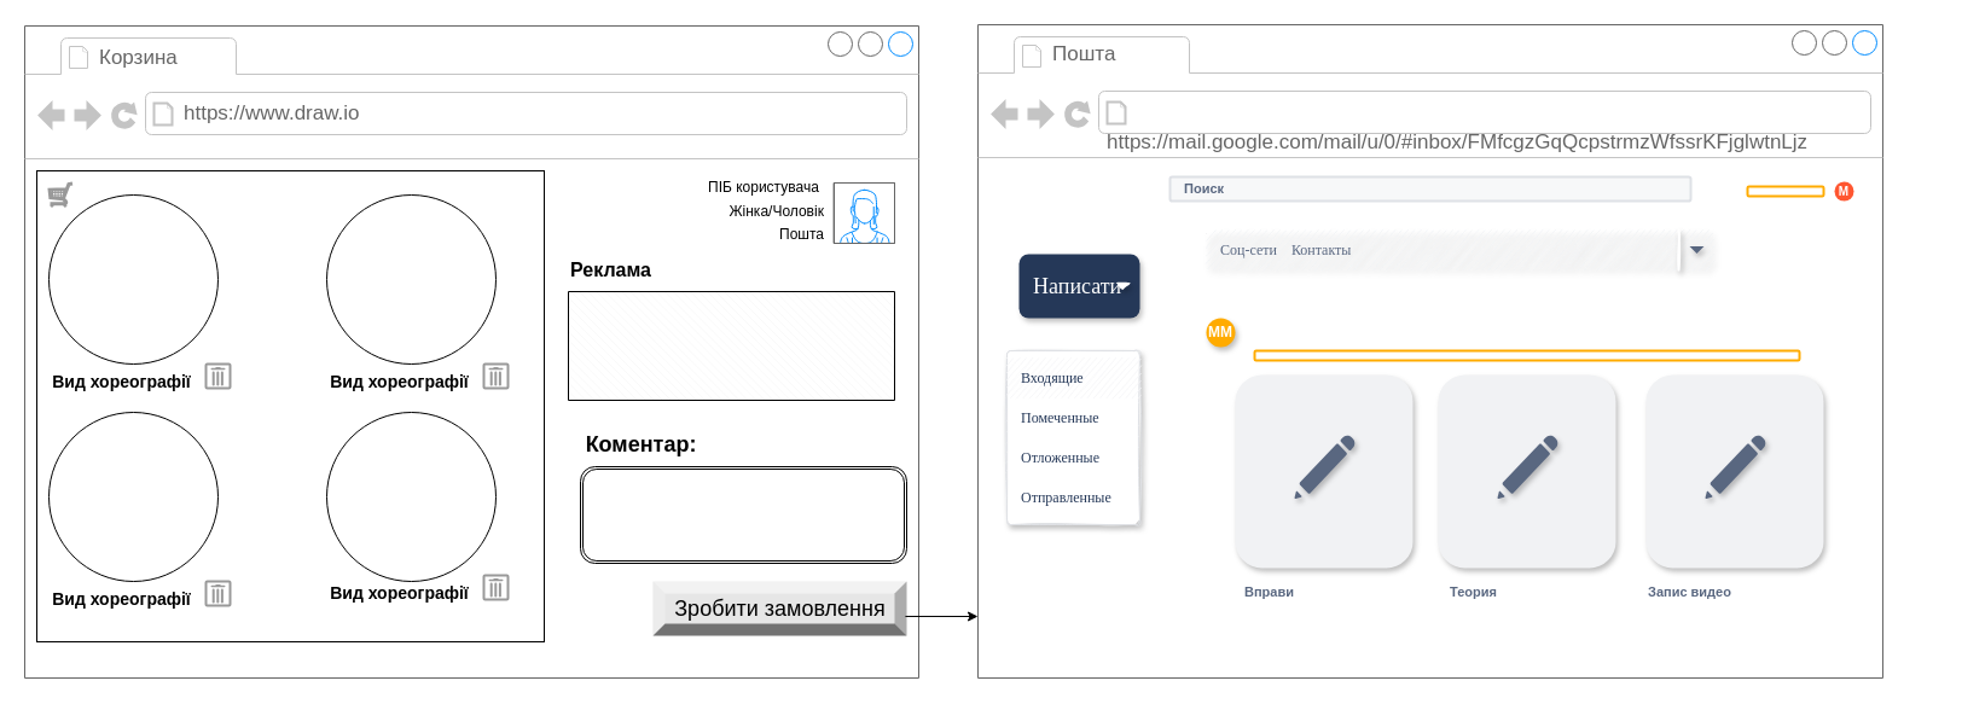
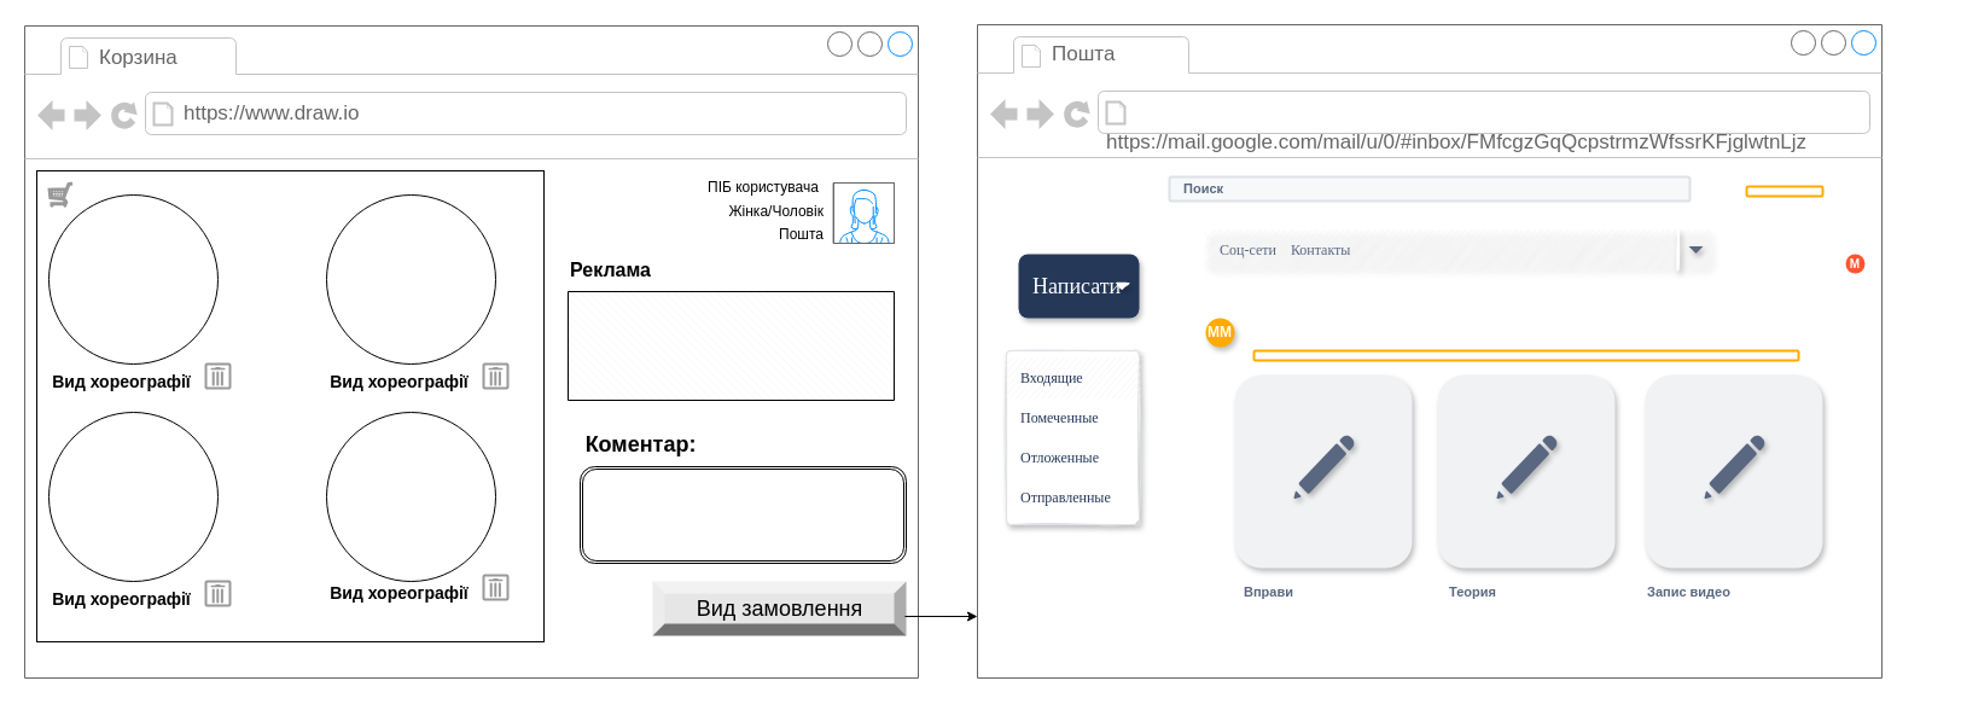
  <mxCell id="0" />
  <mxCell id="1" parent="0" />
  <mxCell id="2" value="" style="strokeWidth=1;shadow=0;dashed=0;align=center;html=1;shape=mxgraph.mockup.containers.browserWindow;rSize=0;strokeColor=#666666;strokeColor2=#008cff;strokeColor3=#c4c4c4;mainText=,;recursiveResize=0;" vertex="1" parent="1"><mxGeometry x="20" y="21" width="740" height="540" as="geometry" /></mxCell>
  <mxCell id="3" value="" style="html=1;dashed=0;whitespace=wrap;" vertex="1" parent="2"><mxGeometry x="10" y="120" width="420" height="390" as="geometry" /></mxCell>
  <mxCell id="4" value="Корзина" style="strokeWidth=1;shadow=0;dashed=0;align=center;html=1;shape=mxgraph.mockup.containers.anchor;fontSize=17;fontColor=#666666;align=left;" vertex="1" parent="2"><mxGeometry x="60" y="12" width="175" height="30" as="geometry" /></mxCell>
  <mxCell id="5" value="https://www.draw.io" style="strokeWidth=1;shadow=0;dashed=0;align=center;html=1;shape=mxgraph.mockup.containers.anchor;rSize=0;fontSize=17;fontColor=#666666;align=left;" vertex="1" parent="2"><mxGeometry x="130" y="60" width="250" height="26" as="geometry" /></mxCell>
  <mxCell id="6" value="" style="verticalLabelPosition=bottom;shadow=0;dashed=0;align=center;html=1;verticalAlign=top;strokeWidth=1;shape=mxgraph.mockup.containers.userFemale;strokeColor=#666666;strokeColor2=#008cff;" vertex="1" parent="2"><mxGeometry x="670" y="130" width="50" height="50" as="geometry" /></mxCell>
  <mxCell id="7" value="ПІБ користувача" style="text;strokeColor=none;fillColor=none;spacingLeft=4;spacingRight=4;overflow=hidden;rotatable=0;points=[[0,0.5],[1,0.5]];portConstraint=eastwest;fontSize=12;" vertex="1" parent="2"><mxGeometry x="560" y="120" width="110" height="30" as="geometry" /></mxCell>
  <mxCell id="8" value="Жінка/Чоловік" style="text;strokeColor=none;fillColor=none;spacingLeft=4;spacingRight=4;overflow=hidden;rotatable=0;points=[[0,0.5],[1,0.5]];portConstraint=eastwest;fontSize=12;" vertex="1" parent="2"><mxGeometry x="577.5" y="140" width="95" height="30" as="geometry" /></mxCell>
  <mxCell id="9" value="" style="verticalLabelPosition=bottom;shadow=0;dashed=0;align=center;html=1;verticalAlign=top;strokeWidth=1;shape=mxgraph.mockup.misc.shoppingCart;strokeColor=#999999;" vertex="1" parent="2"><mxGeometry x="20" y="130" width="20" height="20" as="geometry" /></mxCell>
  <mxCell id="10" value="" style="ellipse;fillColor=#ffffff;strokeColor=#000000;" vertex="1" parent="2"><mxGeometry x="20" y="320" width="140" height="140" as="geometry" /></mxCell>
  <mxCell id="11" value="" style="ellipse;fillColor=#ffffff;strokeColor=#000000;" vertex="1" parent="2"><mxGeometry x="20" y="140" width="140" height="140" as="geometry" /></mxCell>
  <mxCell id="12" value="" style="ellipse;fillColor=#ffffff;strokeColor=#000000;" vertex="1" parent="2"><mxGeometry x="250" y="140" width="140" height="140" as="geometry" /></mxCell>
  <mxCell id="13" value="" style="strokeColor=#999999;verticalLabelPosition=bottom;shadow=0;dashed=0;verticalAlign=top;strokeWidth=2;html=1;shape=mxgraph.mockup.misc.trashcanIcon;" vertex="1" parent="2"><mxGeometry x="150" y="280" width="20" height="20" as="geometry" /></mxCell>
  <mxCell id="14" value="" style="strokeColor=#999999;verticalLabelPosition=bottom;shadow=0;dashed=0;verticalAlign=top;strokeWidth=2;html=1;shape=mxgraph.mockup.misc.trashcanIcon;" vertex="1" parent="2"><mxGeometry x="150" y="460" width="20" height="20" as="geometry" /></mxCell>
  <mxCell id="15" value="" style="strokeColor=#999999;verticalLabelPosition=bottom;shadow=0;dashed=0;verticalAlign=top;strokeWidth=2;html=1;shape=mxgraph.mockup.misc.trashcanIcon;" vertex="1" parent="2"><mxGeometry x="380" y="280" width="20" height="20" as="geometry" /></mxCell>
  <mxCell id="16" value="" style="ellipse;fillColor=#ffffff;strokeColor=#000000;" vertex="1" parent="2"><mxGeometry x="250" y="320" width="140" height="140" as="geometry" /></mxCell>
  <mxCell id="17" value="" style="strokeColor=#999999;verticalLabelPosition=bottom;shadow=0;dashed=0;verticalAlign=top;strokeWidth=2;html=1;shape=mxgraph.mockup.misc.trashcanIcon;" vertex="1" parent="2"><mxGeometry x="380" y="455" width="20" height="20" as="geometry" /></mxCell>
  <mxCell id="18" value="Вид хореографії" style="text;strokeColor=none;fillColor=none;html=1;fontSize=14;fontStyle=1;verticalAlign=middle;align=center;" vertex="1" parent="2"><mxGeometry x="10" y="280" width="140" height="30" as="geometry" /></mxCell>
  <mxCell id="19" value="Вид хореографії" style="text;strokeColor=none;fillColor=none;html=1;fontSize=14;fontStyle=1;verticalAlign=middle;align=center;" vertex="1" parent="2"><mxGeometry x="240" y="280" width="140" height="30" as="geometry" /></mxCell>
  <mxCell id="20" value="Вид хореографії" style="text;strokeColor=none;fillColor=none;html=1;fontSize=14;fontStyle=1;verticalAlign=middle;align=center;" vertex="1" parent="2"><mxGeometry x="10" y="460" width="140" height="30" as="geometry" /></mxCell>
  <mxCell id="21" value="Вид хореографії" style="text;strokeColor=none;fillColor=none;html=1;fontSize=14;fontStyle=1;verticalAlign=middle;align=center;" vertex="1" parent="2"><mxGeometry x="240" y="455" width="140" height="30" as="geometry" /></mxCell>
  <mxCell id="22" value="" style="shape=ext;double=1;rounded=1;whiteSpace=wrap;html=1;fontSize=14;" vertex="1" parent="2"><mxGeometry x="460" y="365" width="270" height="80" as="geometry" /></mxCell>
  <mxCell id="23" value="&lt;font style=&quot;font-size: 18px;&quot;&gt;Коментар:&lt;/font&gt;" style="text;strokeColor=none;fillColor=none;html=1;fontSize=24;fontStyle=1;verticalAlign=middle;align=center;" vertex="1" parent="2"><mxGeometry x="455" y="325" width="110" height="40" as="geometry" /></mxCell>
- <mxCell id="24" value="Зробити замовлення" style="labelPosition=center;verticalLabelPosition=middle;align=center;html=1;shape=mxgraph.basic.shaded_button;dx=10;fillColor=#E6E6E6;strokeColor=none;fontSize=18;" vertex="1" parent="2"><mxGeometry x="520" y="460" width="210" height="45" as="geometry" /></mxCell>
+ <mxCell id="24" value="Вид замовлення" style="labelPosition=center;verticalLabelPosition=middle;align=center;html=1;shape=mxgraph.basic.shaded_button;dx=10;fillColor=#E6E6E6;strokeColor=none;fontSize=18;" vertex="1" parent="2"><mxGeometry x="520" y="460" width="210" height="45" as="geometry" /></mxCell>
  <mxCell id="25" value="&lt;font style=&quot;font-size: 16px;&quot;&gt;Реклама&lt;/font&gt;" style="text;strokeColor=none;fillColor=none;html=1;fontSize=24;fontStyle=1;verticalAlign=middle;align=center;" vertex="1" parent="2"><mxGeometry x="450" y="180" width="70" height="40" as="geometry" /></mxCell>
  <mxCell id="26" value="" style="verticalLabelPosition=bottom;verticalAlign=top;html=1;shape=mxgraph.basic.patternFillRect;fillStyle=diagRev;step=5;fillStrokeWidth=0.2;fillStrokeColor=#dddddd;fontSize=16;" vertex="1" parent="2"><mxGeometry x="450" y="220" width="270" height="90" as="geometry" /></mxCell>
  <mxCell id="27" value="Пошта" style="text;strokeColor=none;fillColor=none;spacingLeft=4;spacingRight=4;overflow=hidden;rotatable=0;points=[[0,0.5],[1,0.5]];portConstraint=eastwest;fontSize=12;" vertex="1" parent="2"><mxGeometry x="619" y="159" width="95" height="30" as="geometry" /></mxCell>
  <mxCell id="28" value="" style="strokeWidth=1;shadow=0;dashed=0;align=center;html=1;shape=mxgraph.mockup.containers.browserWindow;rSize=0;strokeColor=#666666;strokeColor2=#008cff;strokeColor3=#c4c4c4;mainText=,;recursiveResize=0;fontSize=16;" vertex="1" parent="1"><mxGeometry x="809" y="20" width="749" height="541" as="geometry" /></mxCell>
  <mxCell id="29" value="" style="rounded=1;arcSize=9;fillColor=#F7F8F9;align=left;spacingLeft=5;strokeColor=#DEE1E6;html=1;strokeWidth=2;fontColor=#596780;fontSize=12" vertex="1" parent="28"><mxGeometry x="159" y="126" width="431" height="20" as="geometry" /></mxCell>
  <mxCell id="30" value="Пошта" style="strokeWidth=1;shadow=0;dashed=0;align=center;html=1;shape=mxgraph.mockup.containers.anchor;fontSize=17;fontColor=#666666;align=left;" vertex="1" parent="28"><mxGeometry x="60" y="12" width="110" height="26" as="geometry" /></mxCell>
  <mxCell id="31" value="https://mail.google.com/mail/u/0/#inbox/FMfcgzGqQcpstrmzWfssrKFjglwtnLjz" style="strokeWidth=1;shadow=0;dashed=0;align=center;html=1;shape=mxgraph.mockup.containers.anchor;rSize=0;fontSize=17;fontColor=#666666;align=left;" vertex="1" parent="28"><mxGeometry x="105" y="85" width="250" height="26" as="geometry" /></mxCell>
  <mxCell id="32" value="Поиск" style="fillColor=none;strokeColor=none;html=1;fontSize=11;fontStyle=0;align=left;fontColor=#596780;fontStyle=1;fontSize=11" vertex="1" parent="28"><mxGeometry x="169" y="126" width="240" height="20" as="geometry" /></mxCell>
- <mxCell id="33" value="M" style="shape=ellipse;fillColor=#FF5630;strokeColor=none;fontColor=#ffffff;align=center;verticalAlign=middle;whiteSpace=wrap;fontSize=10;fontStyle=1;html=1;sketch=0;" vertex="1" parent="28"><mxGeometry x="709" y="130" width="16" height="16" as="geometry" /></mxCell>
+ <mxCell id="33" value="M" style="shape=ellipse;fillColor=#FF5630;strokeColor=none;fontColor=#ffffff;align=center;verticalAlign=middle;whiteSpace=wrap;fontSize=10;fontStyle=1;html=1;sketch=0;" vertex="1" parent="28"><mxGeometry x="719" y="190" width="16" height="16" as="geometry" /></mxCell>
  <mxCell id="34" value="" style="dashed=0;html=1;rounded=1;strokeColor=#FFAB00;fontSize=12;align=center;fontStyle=1;strokeWidth=2;fontColor=#42526E" vertex="1" parent="28"><mxGeometry x="637" y="134" width="63" height="8" as="geometry" /></mxCell>
  <mxCell id="35" value="&lt;font style=&quot;font-size: 18px;&quot;&gt;Написати&lt;/font&gt;" style="rounded=1;fillColor=#253858;strokeColor=none;html=1;fontColor=#ffffff;align=left;fontSize=12;spacingLeft=10;sketch=0;hachureGap=4;pointerEvents=0;fontFamily=Architects Daughter;fontSource=https%3A%2F%2Ffonts.googleapis.com%2Fcss%3Ffamily%3DArchitects%2BDaughter;shadow=1;" vertex="1" parent="28"><mxGeometry x="34" y="190" width="100" height="53" as="geometry" /></mxCell>
  <mxCell id="36" value="" style="shape=triangle;direction=south;fillColor=#ffffff;strokeColor=none;html=1;sketch=1;hachureGap=4;pointerEvents=0;fontFamily=Architects Daughter;fontSource=https%3A%2F%2Ffonts.googleapis.com%2Fcss%3Ffamily%3DArchitects%2BDaughter;fontSize=20;shadow=1;" vertex="1" parent="35"><mxGeometry x="1" y="0.5" width="12" height="6" relative="1" as="geometry"><mxPoint x="-20" y="-3" as="offset" /></mxGeometry></mxCell>
  <mxCell id="37" value="" style="rounded=1;fillColor=#ffffff;strokeColor=#DFE1E5;shadow=1;html=1;arcSize=4;sketch=1;hachureGap=4;pointerEvents=0;fontFamily=Architects Daughter;fontSource=https%3A%2F%2Ffonts.googleapis.com%2Fcss%3Ffamily%3DArchitects%2BDaughter;fontSize=20;" vertex="1" parent="28"><mxGeometry x="24" y="270" width="110" height="144" as="geometry" /></mxCell>
  <mxCell id="38" value="Входящие" style="rounded=0;fillColor=#F4F5F7;strokeColor=none;shadow=0;html=1;align=left;fontSize=12;spacingLeft=10;fontColor=#253858;resizeWidth=1;sketch=1;hachureGap=4;pointerEvents=0;fontFamily=Architects Daughter;fontSource=https%3A%2F%2Ffonts.googleapis.com%2Fcss%3Ffamily%3DArchitects%2BDaughter;" vertex="1" parent="37"><mxGeometry width="110" height="33" relative="1" as="geometry"><mxPoint y="6" as="offset" /></mxGeometry></mxCell>
  <mxCell id="39" value="Помеченные" style="rounded=0;fillColor=none;strokeColor=none;shadow=0;html=1;align=left;fontSize=12;spacingLeft=10;fontColor=#253858;resizeWidth=1;sketch=1;hachureGap=4;pointerEvents=0;fontFamily=Architects Daughter;fontSource=https%3A%2F%2Ffonts.googleapis.com%2Fcss%3Ffamily%3DArchitects%2BDaughter;" vertex="1" parent="37"><mxGeometry width="110" height="33" relative="1" as="geometry"><mxPoint y="39" as="offset" /></mxGeometry></mxCell>
  <mxCell id="40" value="Отложенные" style="rounded=0;fillColor=none;strokeColor=none;shadow=0;html=1;align=left;fontSize=12;spacingLeft=10;fontColor=#253858;resizeWidth=1;sketch=1;hachureGap=4;pointerEvents=0;fontFamily=Architects Daughter;fontSource=https%3A%2F%2Ffonts.googleapis.com%2Fcss%3Ffamily%3DArchitects%2BDaughter;" vertex="1" parent="37"><mxGeometry width="110" height="33" relative="1" as="geometry"><mxPoint y="72" as="offset" /></mxGeometry></mxCell>
  <mxCell id="41" value="Отправленные" style="rounded=0;fillColor=none;strokeColor=none;shadow=0;html=1;align=left;fontSize=12;spacingLeft=10;fontColor=#253858;resizeWidth=1;sketch=1;hachureGap=4;pointerEvents=0;fontFamily=Architects Daughter;fontSource=https%3A%2F%2Ffonts.googleapis.com%2Fcss%3Ffamily%3DArchitects%2BDaughter;" vertex="1" parent="37"><mxGeometry width="110" height="33" relative="1" as="geometry"><mxPoint y="105" as="offset" /></mxGeometry></mxCell>
  <mxCell id="42" value="Соц-сети&amp;nbsp; &amp;nbsp; Контакты" style="rounded=1;fillColor=#F1F2F4;strokeColor=none;html=1;fontColor=#596780;align=left;fontSize=12;spacingLeft=10;sketch=1;hachureGap=4;pointerEvents=0;fontFamily=Architects Daughter;fontSource=https%3A%2F%2Ffonts.googleapis.com%2Fcss%3Ffamily%3DArchitects%2BDaughter;shadow=1;" vertex="1" parent="28"><mxGeometry x="189" y="170" width="420" height="33" as="geometry" /></mxCell>
  <mxCell id="43" value="" style="shape=triangle;direction=south;fillColor=#596780;strokeColor=none;html=1;sketch=0;hachureGap=4;pointerEvents=0;fontFamily=Architects Daughter;fontSource=https%3A%2F%2Ffonts.googleapis.com%2Fcss%3Ffamily%3DArchitects%2BDaughter;fontSize=20;shadow=1;" vertex="1" parent="42"><mxGeometry x="1" y="0.5" width="12" height="6" relative="1" as="geometry"><mxPoint x="-20" y="-3" as="offset" /></mxGeometry></mxCell>
  <mxCell id="44" value="" style="shape=line;direction=south;strokeColor=#ffffff;html=1;strokeWidth=2;sketch=1;hachureGap=4;pointerEvents=0;fontFamily=Architects Daughter;fontSource=https%3A%2F%2Ffonts.googleapis.com%2Fcss%3Ffamily%3DArchitects%2BDaughter;fontSize=20;shadow=1;" vertex="1" parent="42"><mxGeometry x="1" width="12" height="33" relative="1" as="geometry"><mxPoint x="-35" as="offset" /></mxGeometry></mxCell>
  <mxCell id="45" value="MM" style="shape=ellipse;fillColor=#FFAB00;strokeColor=none;fontColor=#ffffff;align=center;verticalAlign=middle;whiteSpace=wrap;fontSize=12;fontStyle=1;html=1;sketch=0;shadow=1;" vertex="1" parent="28"><mxGeometry x="189" y="243" width="24" height="24" as="geometry" /></mxCell>
  <mxCell id="46" value="" style="dashed=0;html=1;rounded=1;strokeColor=#FFAB00;fontSize=12;align=center;fontStyle=1;strokeWidth=2;fontColor=#42526E" vertex="1" parent="28"><mxGeometry x="229" y="270" width="451" height="8" as="geometry" /></mxCell>
  <mxCell id="47" value="" style="rounded=1;align=left;fillColor=#F1F2F4;strokeColor=none;html=1;fontColor=#596780;fontSize=12;spacingLeft=26;shadow=1;" vertex="1" parent="28"><mxGeometry x="213" y="290" width="147" height="160" as="geometry" /></mxCell>
  <mxCell id="48" value="" style="shape=mxgraph.mscae.intune.subscription_portal;fillColor=#596780;strokeColor=none;fontColor=#ffffff;labelPosition=right;verticalLabelPosition=middle;align=left;verticalAlign=middle;html=1;spacingLeft=5;shadow=1;fontSize=18;" vertex="1" parent="47"><mxGeometry y="0.5" width="50" height="52.5" relative="1" as="geometry"><mxPoint x="49" y="-30" as="offset" /></mxGeometry></mxCell>
  <mxCell id="49" value="" style="rounded=1;align=left;fillColor=#F1F2F4;strokeColor=none;html=1;fontColor=#596780;fontSize=12;spacingLeft=26;shadow=1;" vertex="1" parent="28"><mxGeometry x="381" y="290" width="147" height="160" as="geometry" /></mxCell>
  <mxCell id="50" value="" style="shape=mxgraph.mscae.intune.subscription_portal;fillColor=#596780;strokeColor=none;fontColor=#ffffff;labelPosition=right;verticalLabelPosition=middle;align=left;verticalAlign=middle;html=1;spacingLeft=5;shadow=1;fontSize=18;" vertex="1" parent="49"><mxGeometry y="0.5" width="50" height="52.5" relative="1" as="geometry"><mxPoint x="49" y="-30" as="offset" /></mxGeometry></mxCell>
  <mxCell id="51" value="" style="rounded=1;align=left;fillColor=#F1F2F4;strokeColor=none;html=1;fontColor=#596780;fontSize=12;spacingLeft=26;shadow=1;" vertex="1" parent="28"><mxGeometry x="553" y="290" width="147" height="160" as="geometry" /></mxCell>
  <mxCell id="52" value="" style="shape=mxgraph.mscae.intune.subscription_portal;fillColor=#596780;strokeColor=none;fontColor=#ffffff;labelPosition=right;verticalLabelPosition=middle;align=left;verticalAlign=middle;html=1;spacingLeft=5;shadow=1;fontSize=18;" vertex="1" parent="51"><mxGeometry y="0.5" width="50" height="52.5" relative="1" as="geometry"><mxPoint x="49" y="-30" as="offset" /></mxGeometry></mxCell>
  <mxCell id="53" value="Вправи" style="fillColor=none;strokeColor=none;html=1;fontSize=11;fontStyle=0;align=left;fontColor=#596780;fontStyle=1;fontSize=11" vertex="1" parent="28"><mxGeometry x="219" y="460" width="240" height="20" as="geometry" /></mxCell>
  <mxCell id="54" value="Теория" style="fillColor=none;strokeColor=none;html=1;fontSize=11;fontStyle=0;align=left;fontColor=#596780;fontStyle=1;fontSize=11" vertex="1" parent="28"><mxGeometry x="389" y="460" width="240" height="20" as="geometry" /></mxCell>
  <mxCell id="55" value="Запис видео" style="fillColor=none;strokeColor=none;html=1;fontSize=11;fontStyle=0;align=left;fontColor=#596780;fontStyle=1;fontSize=11" vertex="1" parent="28"><mxGeometry x="553" y="460" width="240" height="20" as="geometry" /></mxCell>
  <mxCell id="56" value="" style="endArrow=classic;html=1;rounded=0;fontSize=18;exitX=0.995;exitY=0.644;exitDx=0;exitDy=0;exitPerimeter=0;" edge="1" parent="1" source="24"><mxGeometry width="50" height="50" relative="1" as="geometry"><mxPoint x="719" y="440" as="sourcePoint" /><mxPoint x="809" y="510" as="targetPoint" /></mxGeometry></mxCell>
